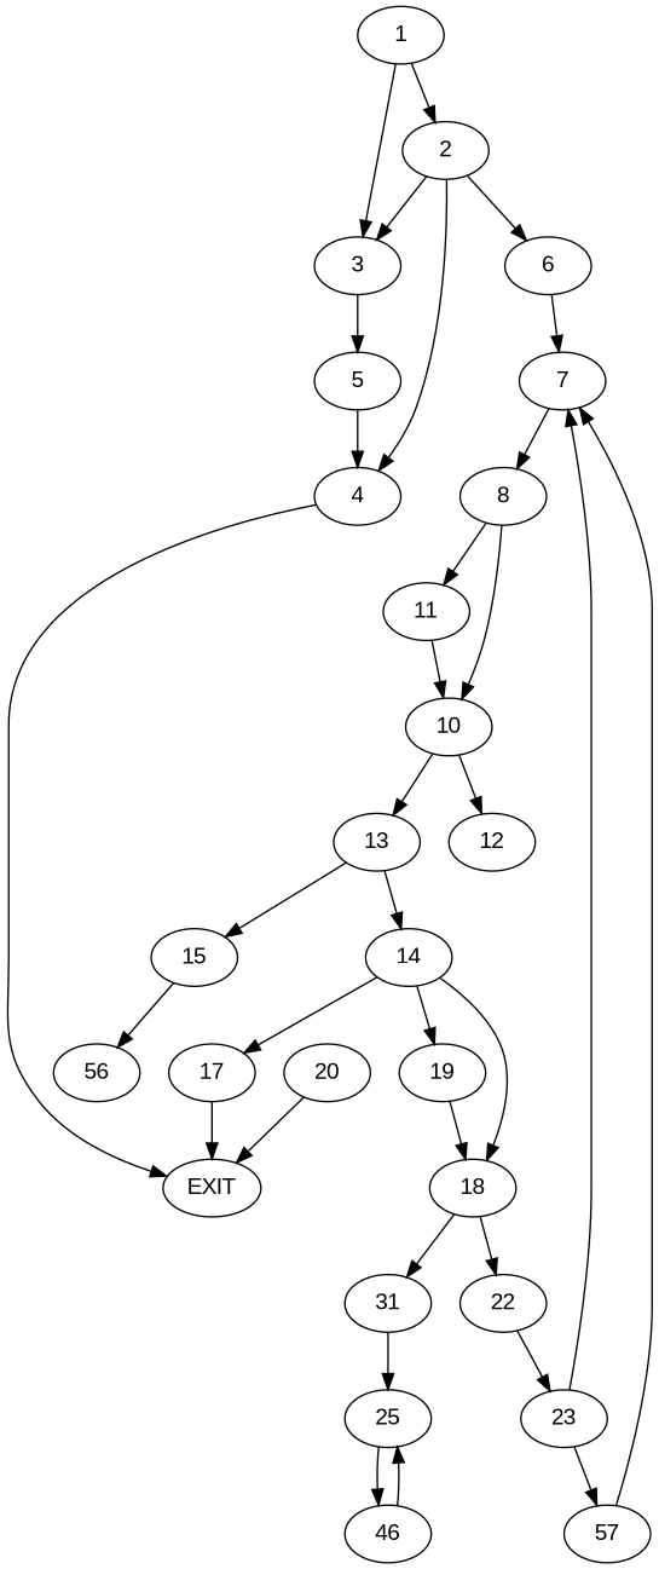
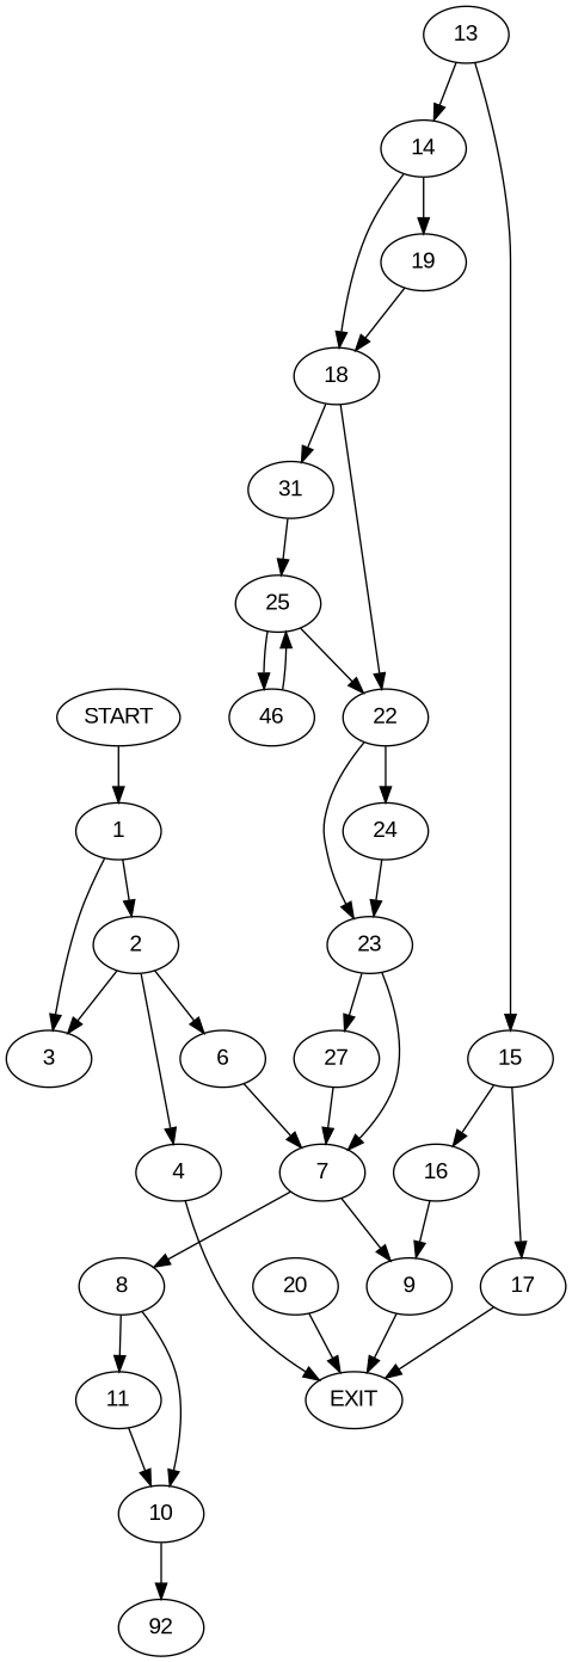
  digraph {
    fontname="Liberation Sans"
    node [fontname="Liberation Sans"]
    edge [fontname="Liberation Sans"]
+   n1 [label=START]
    1
    2
    3
    n5 [label=EXIT]
    20
    6
    4
-   5
    7
    8
+   9
    10
    11
-   12
+   12 [label=92]
    13
    14
    15
    18
    19
-   16 [label=56]
+   16
    17
    n23 [label=31]
    22
    25
    23
+   24
    n28 [label=46]
-   27 [label=57]
+   27
+   n1 -> 1
    1 -> 2
    1 -> 3
    2 -> 3
    2 -> 6
    2 -> 4
-   3 -> 5
    20 -> n5
    6 -> 7
    4 -> n5
-   5 -> 4
    7 -> 8
+   7 -> 9
    8 -> 10
    8 -> 11
+   9 -> n5
    10 -> 12
-   10 -> 13
    11 -> 10
    13 -> 14
    13 -> 15
    14 -> 18
    14 -> 19
    15 -> 16
-   14 -> 17
+   15 -> 17
    18 -> n23
    18 -> 22
    19 -> 18
+   16 -> 9
    17 -> n5
    n23 -> 25
    22 -> 23
+   22 -> 24
+   25 -> 22
    25 -> n28
    23 -> 7
    23 -> 27
+   24 -> 23
    n28 -> 25
    27 -> 7
  }
